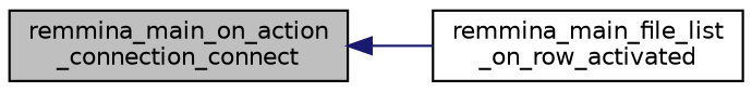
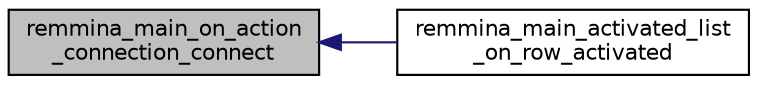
  digraph {
    rankdir=LR
    node [color=black fontname=Helvetica fontsize=10 shape=record style=filled]
    n1 [fillcolor=grey75 fontcolor=black height=0.2 label="remmina_main_on_action\l_connection_connect" width=0.4]
-   n2 [fillcolor=white height=0.2 label="remmina_main_file_list\l_on_row_activated" width=0.4]
+   n2 [fillcolor=white height=0.2 label="remmina_main_activated_list\l_on_row_activated" width=0.4]
    n1 -> n2 [color=midnightblue dir=back fontname=Helvetica fontsize=10 labelfontname=Helvetica labelfontsize=10 style=solid]
  }
